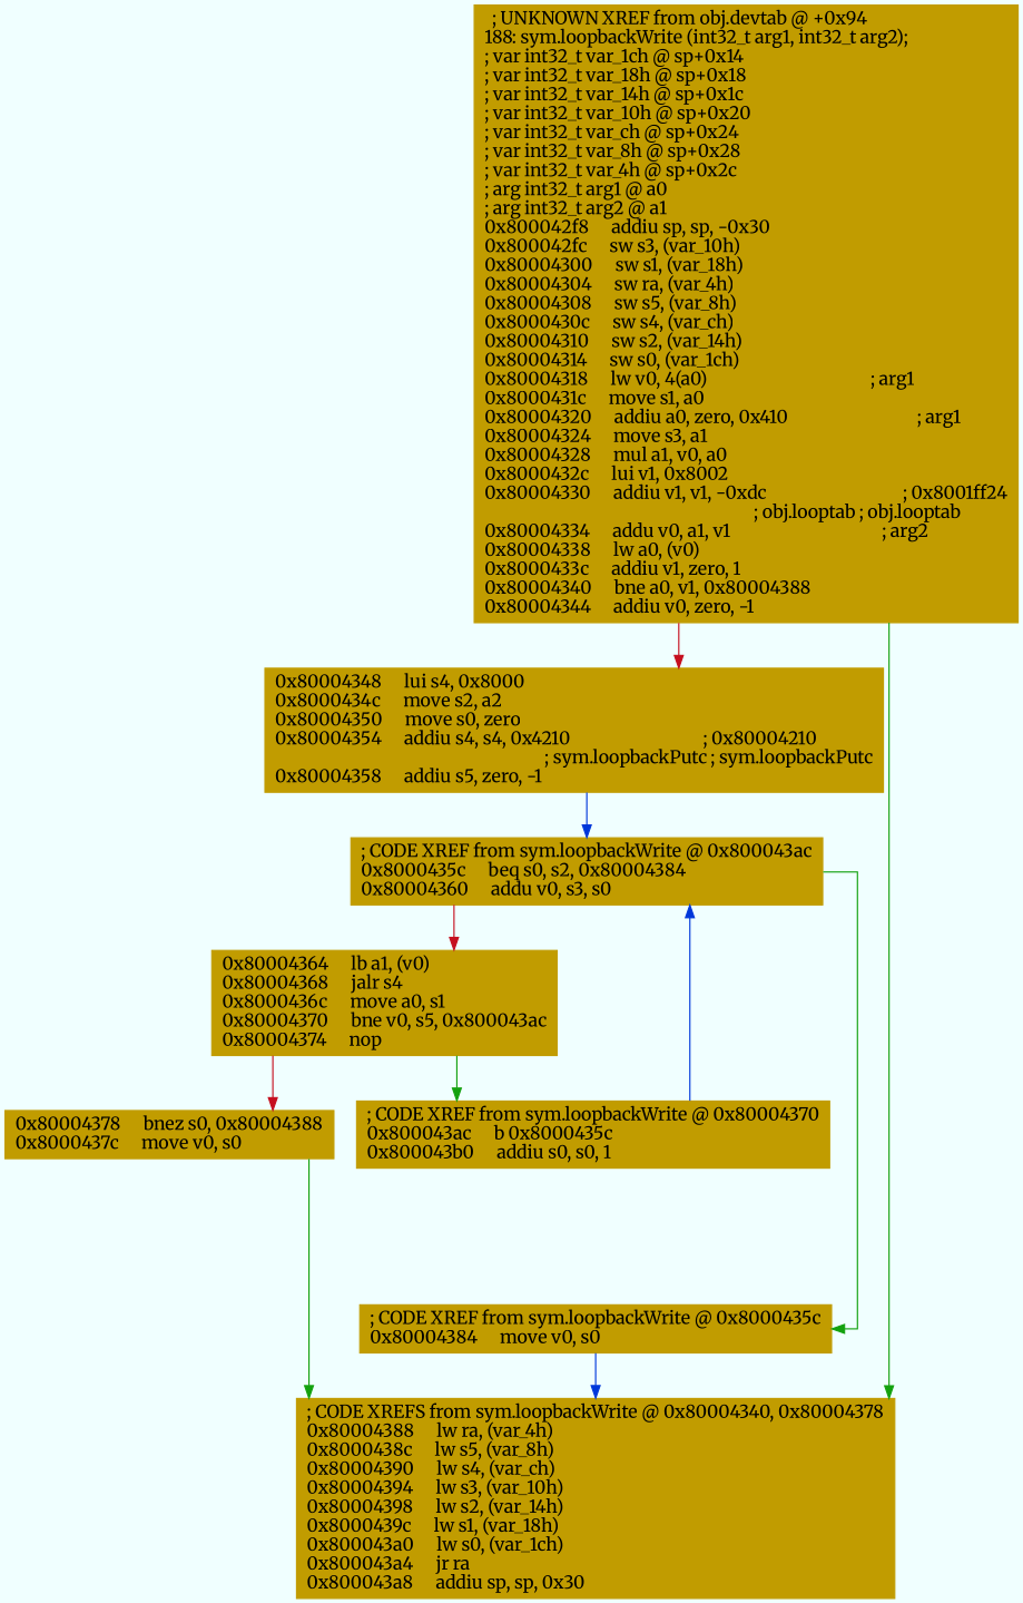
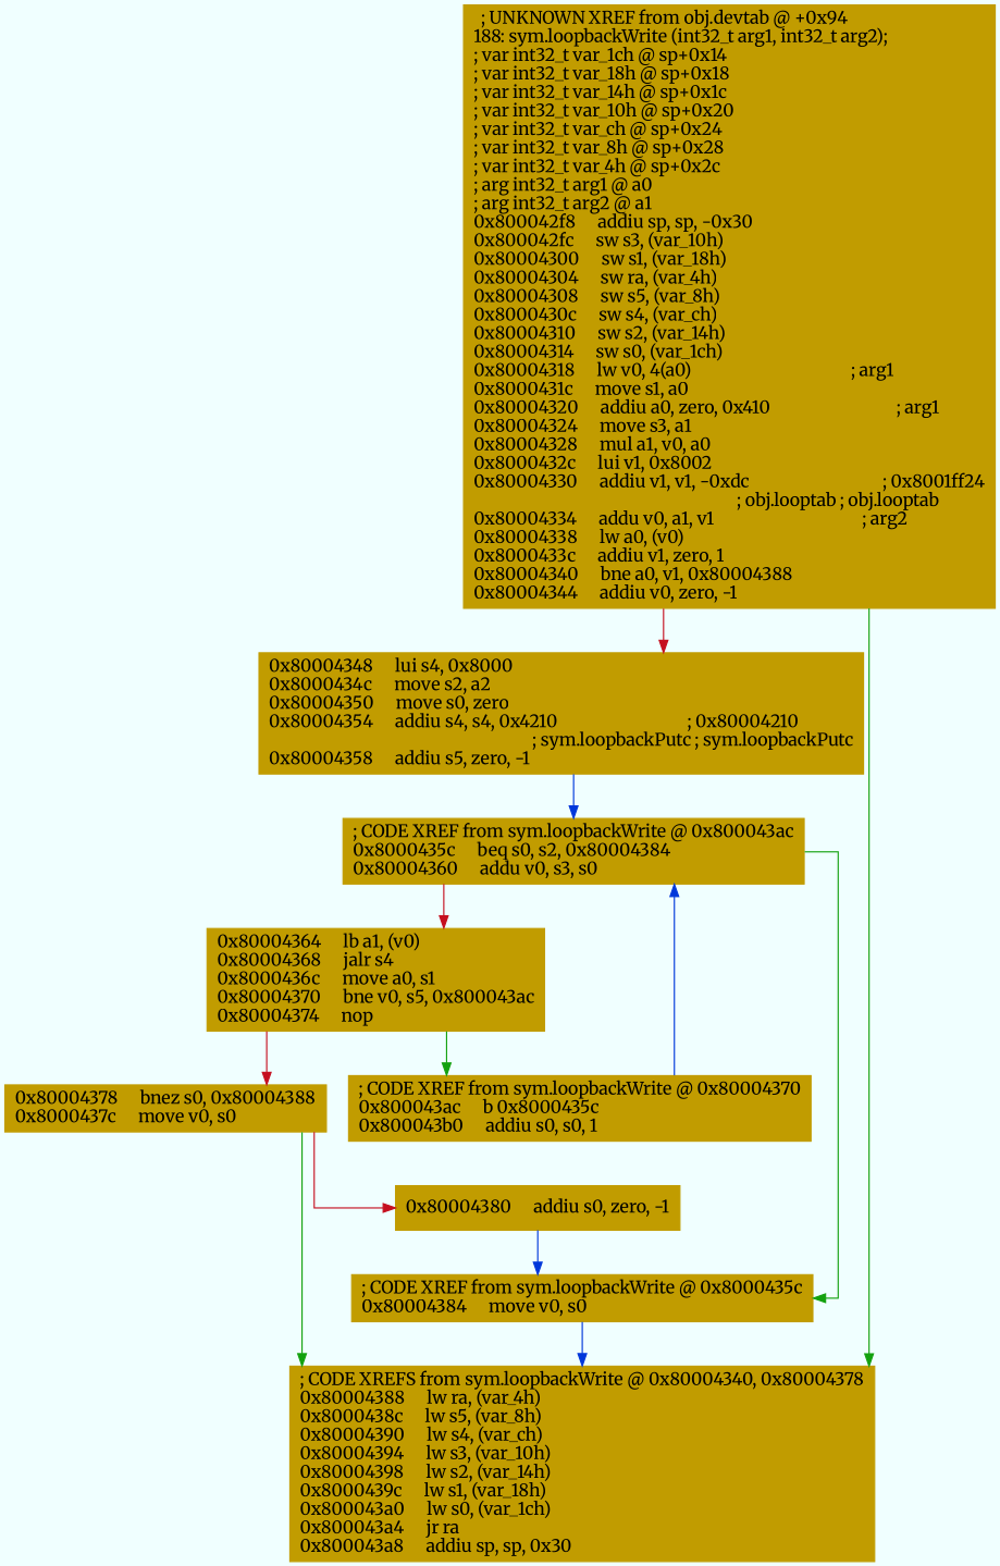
  digraph {
    bgcolor=azure
    fontname=Merriweather
    fontsize=8
    splines=ortho
    node [color="#c19c00" fillcolor="#c19c00" fontname=Merriweather shape=box style=filled]
    edge [arrowhead=normal color="#c50f1f" fontname=Merriweather]
    n1 [label="  ; UNKNOWN XREF from obj.devtab @ +0x94\l188: sym.loopbackWrite (int32_t arg1, int32_t arg2);\l; var int32_t var_1ch @ sp+0x14\l; var int32_t var_18h @ sp+0x18\l; var int32_t var_14h @ sp+0x1c\l; var int32_t var_10h @ sp+0x20\l; var int32_t var_ch @ sp+0x24\l; var int32_t var_8h @ sp+0x28\l; var int32_t var_4h @ sp+0x2c\l; arg int32_t arg1 @ a0\l; arg int32_t arg2 @ a1\l0x800042f8      addiu sp, sp, -0x30\l0x800042fc      sw s3, (var_10h)\l0x80004300      sw s1, (var_18h)\l0x80004304      sw ra, (var_4h)\l0x80004308      sw s5, (var_8h)\l0x8000430c      sw s4, (var_ch)\l0x80004310      sw s2, (var_14h)\l0x80004314      sw s0, (var_1ch)\l0x80004318      lw v0, 4(a0)                                           ; arg1\l0x8000431c      move s1, a0\l0x80004320      addiu a0, zero, 0x410                                  ; arg1\l0x80004324      move s3, a1\l0x80004328      mul a1, v0, a0\l0x8000432c      lui v1, 0x8002\l0x80004330      addiu v1, v1, -0xdc                                    ; 0x8001ff24\l                                                                       ; obj.looptab ; obj.looptab\l0x80004334      addu v0, a1, v1                                        ; arg2\l0x80004338      lw a0, (v0)\l0x8000433c      addiu v1, zero, 1\l0x80004340      bne a0, v1, 0x80004388\l0x80004344      addiu v0, zero, -1\l"]
    n2 [label="0x80004348      lui s4, 0x8000\l0x8000434c      move s2, a2\l0x80004350      move s0, zero\l0x80004354      addiu s4, s4, 0x4210                                   ; 0x80004210\l                                                                       ; sym.loopbackPutc ; sym.loopbackPutc\l0x80004358      addiu s5, zero, -1\l"]
    n3 [label="; CODE XREFS from sym.loopbackWrite @ 0x80004340, 0x80004378\l0x80004388      lw ra, (var_4h)\l0x8000438c      lw s5, (var_8h)\l0x80004390      lw s4, (var_ch)\l0x80004394      lw s3, (var_10h)\l0x80004398      lw s2, (var_14h)\l0x8000439c      lw s1, (var_18h)\l0x800043a0      lw s0, (var_1ch)\l0x800043a4      jr ra\l0x800043a8      addiu sp, sp, 0x30\l"]
    n4 [label="; CODE XREF from sym.loopbackWrite @ 0x800043ac\l0x8000435c      beq s0, s2, 0x80004384\l0x80004360      addu v0, s3, s0\l"]
    n5 [label="0x80004364      lb a1, (v0)\l0x80004368      jalr s4\l0x8000436c      move a0, s1\l0x80004370      bne v0, s5, 0x800043ac\l0x80004374      nop\l"]
    n6 [label="; CODE XREF from sym.loopbackWrite @ 0x8000435c\l0x80004384      move v0, s0\l"]
    n7 [label="0x80004378      bnez s0, 0x80004388\l0x8000437c      move v0, s0\l"]
    n8 [label="; CODE XREF from sym.loopbackWrite @ 0x80004370\l0x800043ac      b 0x8000435c\l0x800043b0      addiu s0, s0, 1\l"]
+   n9 [label="0x80004380      addiu s0, zero, -1\l"]
    n1 -> n2
    n1 -> n3 [color="#13a10e"]
    n2 -> n4 [color="#0037da"]
    n4 -> n5
    n4 -> n6 [color="#13a10e"]
    n5 -> n7
    n5 -> n8 [color="#13a10e"]
    n6 -> n3 [color="#0037da"]
    n7 -> n3 [color="#13a10e"]
+   n7 -> n9
    n8 -> n4 [color="#0037da"]
+   n9 -> n6 [color="#0037da"]
  }
